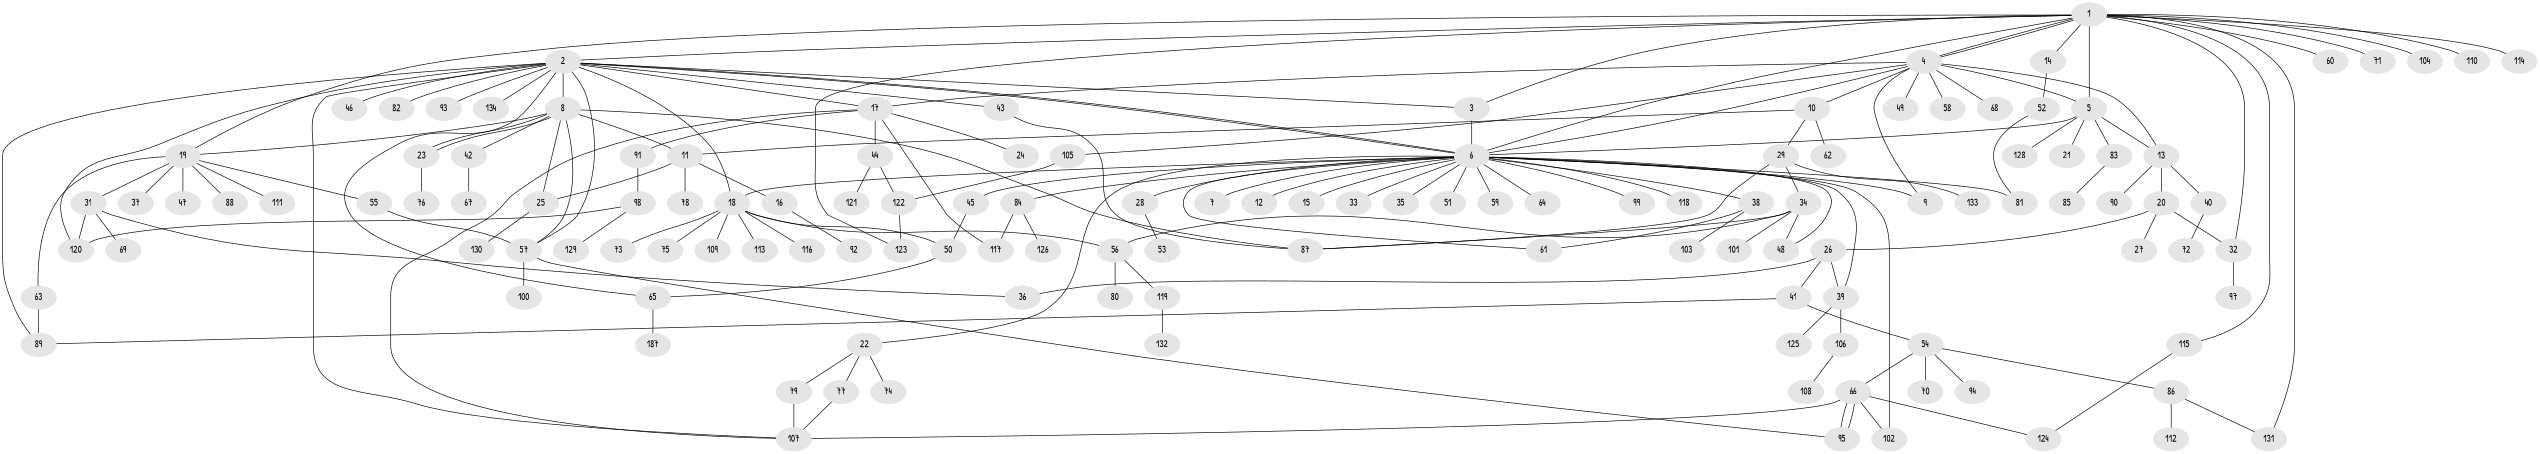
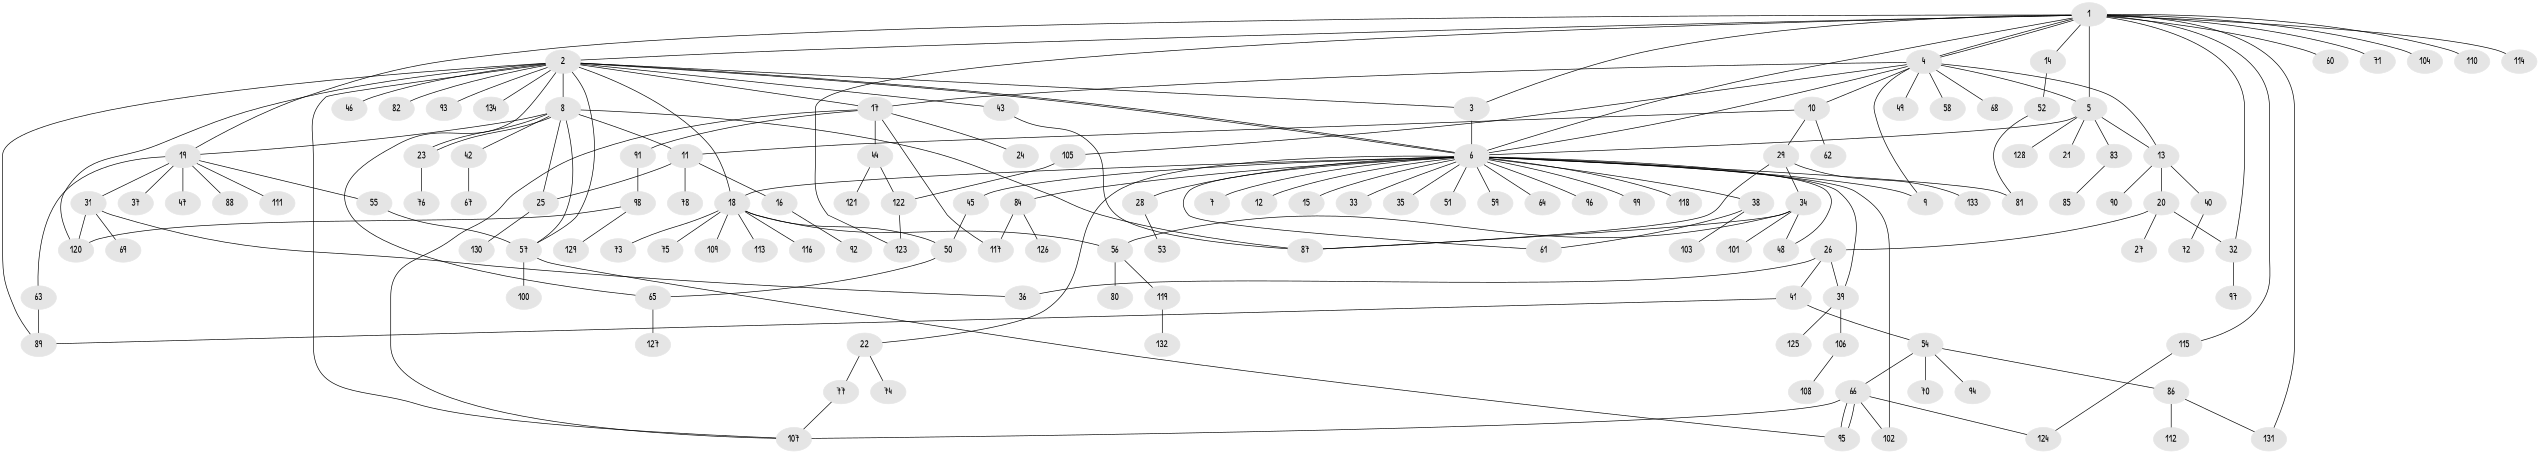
  graph {
    fontname="Patrick Hand"
    node [color=gray90 fontname="Patrick Hand" style=filled]
    edge [fontname="Patrick Hand"]
    1
    2
    3
    4
    5
    6
    14
    19
    32
    60
    71
    104
    110
    114
    115
    123
    131
    8
    17
    18
    43
    46
    57
    65
    82
    89
    93
    107
    120
    134
    9
    10
    13
    49
    58
    68
    105
    21
    83
    128
    7
    12
    15
    22
    28
    33
    35
    38
    39
    45
    48
    51
    59
    61
    64
    81
    84
+   96
    99
    118
    102
    52
    31
    37
    47
    55
    63
    88
    111
    97
    124
    11
    23
    25
    42
    87
    24
    44
    91
    117
    50
    56
    73
    75
    109
    113
    116
    95
    100
-   127 [label=187]
+   127
    29
    62
    20
    40
    90
    122
    85
    74
    77
-   79
    53
    103
    106
    125
    66
    126
    16
    78
    76
    130
    67
    34
    133
    92
    26
    27
    72
    121
    98
    80
    119
    36
    69
    41
    54
    108
    101
    70
    86
    94
    112
    132
    129
    1 -- 2
    1 -- 3
    1 -- 4
    1 -- 4
    1 -- 5
    1 -- 6
    1 -- 14
    1 -- 19
    1 -- 32
    1 -- 60
    1 -- 71
    1 -- 104
    1 -- 110
    1 -- 114
    1 -- 115
    1 -- 123
    1 -- 131
    2 -- 3
    2 -- 6
    2 -- 6
    2 -- 8
    2 -- 17
    2 -- 18
    2 -- 43
    2 -- 46
    2 -- 57
    2 -- 65
    2 -- 82
    2 -- 89
    2 -- 93
    2 -- 107
    2 -- 120
    2 -- 134
    3 -- 6
    4 -- 5
    4 -- 6
    4 -- 17
    4 -- 9
    4 -- 10
    4 -- 13
    4 -- 49
    4 -- 58
    4 -- 68
    4 -- 105
    5 -- 6
    5 -- 13
    5 -- 21
    5 -- 83
    5 -- 128
    6 -- 18
    6 -- 9
    6 -- 7
    6 -- 12
    6 -- 15
    6 -- 22
    6 -- 28
    6 -- 33
    6 -- 35
    6 -- 38
    6 -- 39
    6 -- 45
    6 -- 48
    6 -- 51
    6 -- 59
    6 -- 61
    6 -- 64
    6 -- 81
    6 -- 84
+   6 -- 96
    6 -- 99
    6 -- 118
    6 -- 102
    14 -- 52
    19 -- 31
    19 -- 37
    19 -- 47
    19 -- 55
    19 -- 63
    19 -- 88
    19 -- 111
    32 -- 97
    115 -- 124
    8 -- 19
    8 -- 57
    8 -- 11
    8 -- 23
    8 -- 23
    8 -- 25
    8 -- 42
    8 -- 87
    17 -- 107
    17 -- 24
    17 -- 44
    17 -- 91
    17 -- 117
    18 -- 50
    18 -- 56
    18 -- 73
    18 -- 75
    18 -- 109
    18 -- 113
    18 -- 116
    43 -- 87
    57 -- 95
    57 -- 100
    65 -- 127
    10 -- 11
    10 -- 29
    10 -- 62
    13 -- 20
    13 -- 40
    13 -- 90
    105 -- 122
    83 -- 85
    22 -- 74
    22 -- 77
-   22 -- 79
    28 -- 53
    38 -- 61
    38 -- 103
    39 -- 106
    39 -- 125
    45 -- 50
    84 -- 117
    84 -- 126
    52 -- 81
    31 -- 120
    31 -- 36
    31 -- 69
    55 -- 57
    63 -- 89
    11 -- 25
    11 -- 16
    11 -- 78
    23 -- 76
    25 -- 130
    42 -- 67
    44 -- 122
    44 -- 121
    91 -- 98
    50 -- 65
    56 -- 80
    56 -- 119
    29 -- 87
    29 -- 34
    29 -- 133
    20 -- 32
    20 -- 26
    20 -- 27
    40 -- 72
    122 -- 123
    77 -- 107
-   79 -- 107
    106 -- 108
    66 -- 107
    66 -- 102
    66 -- 124
    66 -- 95
    66 -- 95
    16 -- 92
    34 -- 48
    34 -- 87
    34 -- 56
    34 -- 101
    26 -- 39
    26 -- 36
    26 -- 41
    98 -- 120
    98 -- 129
    119 -- 132
    41 -- 89
    41 -- 54
    54 -- 66
    54 -- 70
    54 -- 86
    54 -- 94
    86 -- 131
    86 -- 112
  }
